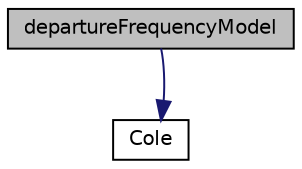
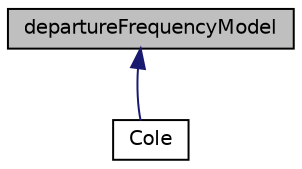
  digraph {
    node [color=black fontname=Helvetica fontsize=10 shape=record]
    n1 [fillcolor=grey75 fontcolor=black height=0.2 label=departureFrequencyModel style=filled width=0.4]
    n2 [height=0.2 label=Cole width=0.4]
-   n2 -> n1 [color=midnightblue dir=back fontname=Helvetica fontsize=10 labelfontname=Helvetica labelfontsize=10 style=solid]
+   n1 -> n2 [color=midnightblue dir=back fontname=Helvetica fontsize=10 labelfontname=Helvetica labelfontsize=10 style=solid]
  }
